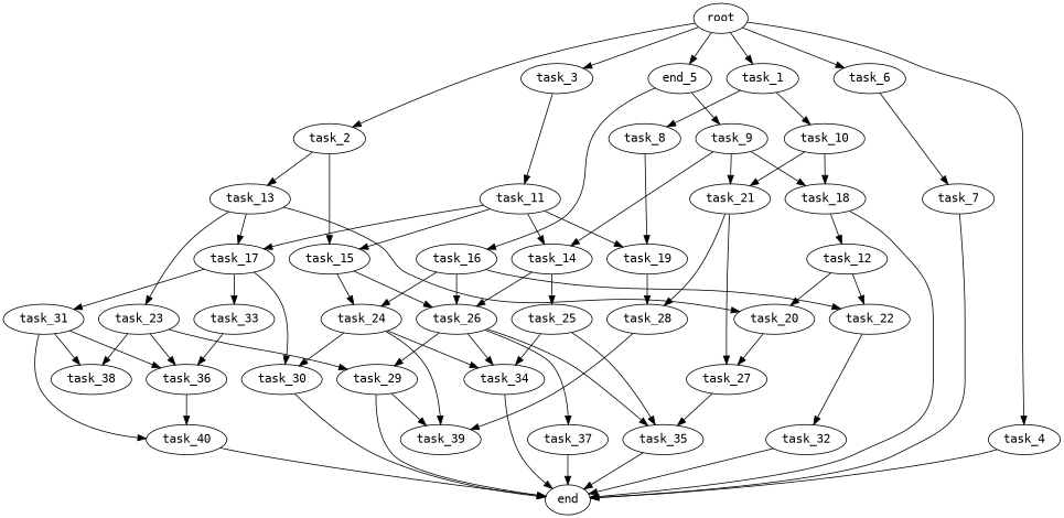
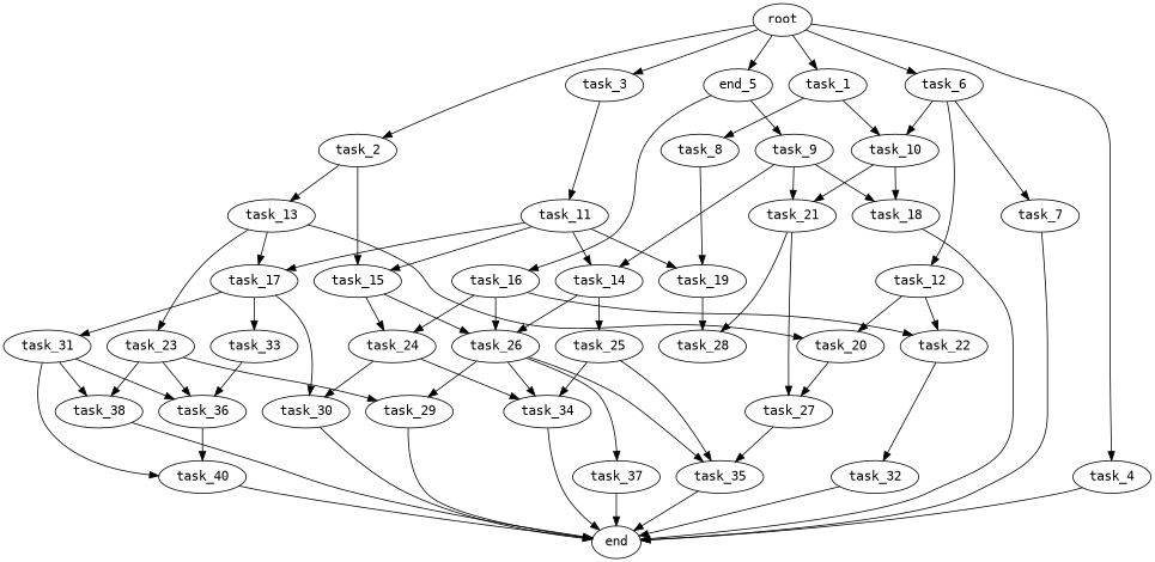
  digraph {
    fontname="DejaVu Sans Mono"
    node [fontname="DejaVu Sans Mono"]
    edge [fontname="DejaVu Sans Mono"]
    root
    task_1
    task_2
    task_3
    task_4
    n6 [label=end_5]
    task_6
    task_8
    task_10
    task_13
    task_15
    task_11
    end
    task_9
    task_16
    task_7
    task_12
    task_19
    task_18
    task_21
    task_14
    task_17
    task_20
    task_23
    task_26
    task_24
    task_22
    task_28
    task_25
    task_27
    task_30
    task_31
    task_33
    task_32
    task_29
    task_36
    task_38
    task_34
    task_35
    task_37
-   task_39
    task_40
    root -> task_1
    root -> task_2
    root -> task_3
    root -> task_4
    root -> n6
    root -> task_6
    task_1 -> task_8
    task_1 -> task_10
    task_2 -> task_13
    task_2 -> task_15
    task_3 -> task_11
    task_4 -> end
    n6 -> task_9
    n6 -> task_16
+   task_6 -> task_10
    task_6 -> task_7
-   task_18 -> task_12
+   task_6 -> task_12
    task_8 -> task_19
    task_10 -> task_18
    task_10 -> task_21
    task_13 -> task_17
    task_13 -> task_20
    task_13 -> task_23
    task_15 -> task_26
    task_15 -> task_24
    task_11 -> task_15
    task_11 -> task_19
    task_11 -> task_14
    task_11 -> task_17
    task_9 -> task_18
    task_9 -> task_21
    task_9 -> task_14
    task_16 -> task_26
    task_16 -> task_24
    task_16 -> task_22
    task_7 -> end
    task_12 -> task_20
    task_12 -> task_22
    task_19 -> task_28
    task_18 -> end
    task_21 -> task_28
    task_21 -> task_27
    task_14 -> task_26
    task_14 -> task_25
    task_17 -> task_30
    task_17 -> task_31
    task_17 -> task_33
    task_20 -> task_27
    task_23 -> task_29
    task_23 -> task_36
    task_23 -> task_38
    task_26 -> task_29
    task_26 -> task_34
    task_26 -> task_35
    task_26 -> task_37
    task_24 -> task_30
    task_24 -> task_34
-   task_24 -> task_39
    task_22 -> task_32
-   task_28 -> task_39
    task_25 -> task_34
    task_25 -> task_35
    task_27 -> task_35
    task_30 -> end
    task_31 -> task_36
    task_31 -> task_38
    task_31 -> task_40
    task_33 -> task_36
    task_32 -> end
    task_29 -> end
-   task_29 -> task_39
    task_36 -> task_40
+   task_38 -> end
    task_34 -> end
    task_35 -> end
    task_37 -> end
    task_40 -> end
  }
